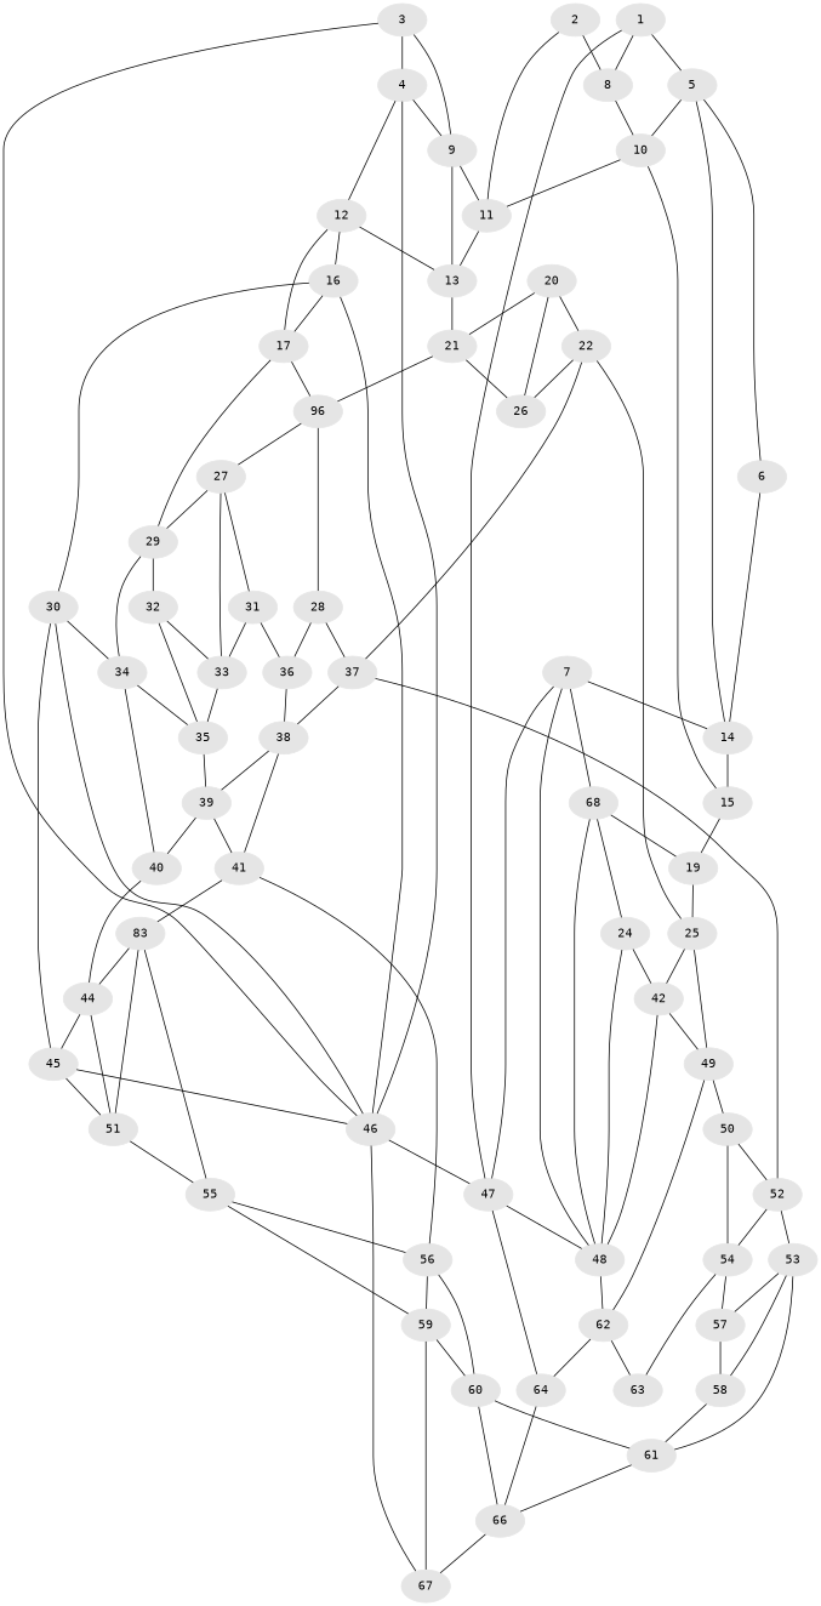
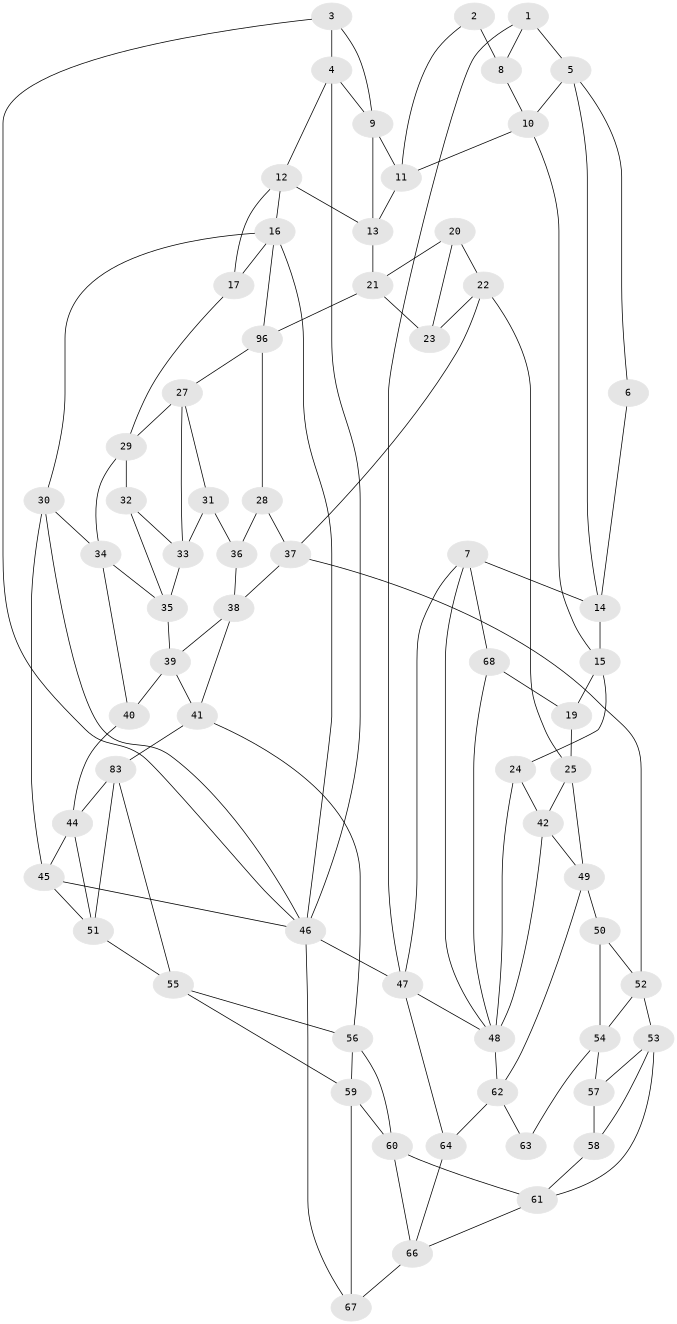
  graph {
    fontname="DejaVu Sans Mono"
    node [color=gray90 fontname="DejaVu Sans Mono" style=filled]
    edge [fontname="DejaVu Sans Mono" weight=1.0]
    1
    5
    8
    47
    6
    10
    14
    48
    64
    2
    11
    13
    3
    4
    9
    46
    12
    67
    16
    17
    15
    7
    n23 [label=68]
    19
    24
    62
    21
    30
    n29 [label=96]
    29
-   23 [label=26]
+   23
    25
    20
    22
    34
    45
    27
    28
    32
    42
    49
    37
    38
    52
    50
    31
    33
    36
    35
    40
    51
    39
    44
    41
    54
    53
    n57 [label=83]
    56
    55
    59
    60
    66
    63
    57
    58
    61
    1 -- 5
    1 -- 8
    1 -- 47
    5 -- 6
    5 -- 10
    5 -- 14
    8 -- 10
    47 -- 48
    47 -- 64
    6 -- 14
    10 -- 11
    10 -- 15
    14 -- 15
    48 -- 62
    64 -- 66
    2 -- 8 [weight=2.0]
    2 -- 11
    11 -- 13
    13 -- 21
    3 -- 4
    3 -- 9
    3 -- 46
    4 -- 9
    4 -- 46
    4 -- 12
    9 -- 11
    9 -- 13
    46 -- 47 [weight=2.0]
    46 -- 67
    12 -- 13
    12 -- 16
    12 -- 17
    16 -- 46
    16 -- 17
    16 -- 30
-   17 -- n29
+   16 -- n29
    17 -- 29
    15 -- 19
    7 -- 47
    7 -- 14
    7 -- 48
    7 -- n23
    n23 -- 48
    n23 -- 19
-   n23 -- 24
+   15 -- 24
    19 -- 25
    24 -- 48
    24 -- 42
    62 -- 64
    62 -- 63
    21 -- n29
    21 -- 23
    30 -- 46
    30 -- 34
    30 -- 45
    n29 -- 27
    n29 -- 28
    29 -- 34
    29 -- 32
    25 -- 42
    25 -- 49
    20 -- 21
    20 -- 23
    20 -- 22
    22 -- 23
    22 -- 25
    22 -- 37
    34 -- 35
    34 -- 40
    45 -- 46
    45 -- 51
    27 -- 29
    27 -- 31
    27 -- 33
    28 -- 37
    28 -- 36
    32 -- 33
    32 -- 35
    42 -- 48
    42 -- 49
    49 -- 62
    49 -- 50 [weight=2.0]
    37 -- 38
    37 -- 52
    38 -- 39
    38 -- 41
    52 -- 54
    52 -- 53
    50 -- 52
    50 -- 54
    31 -- 33
    31 -- 36
    33 -- 35
    36 -- 38
    35 -- 39
    40 -- 44
    51 -- 55
    39 -- 40
    39 -- 41
    44 -- 45
    44 -- 51
    41 -- n57
    41 -- 56
    54 -- 63
    54 -- 57
    53 -- 57
    53 -- 58
    53 -- 61
    n57 -- 51
    n57 -- 44
    n57 -- 55
    56 -- 59
    56 -- 60
    55 -- 56
    55 -- 59
    59 -- 67
    59 -- 60
    60 -- 66
    60 -- 61
    66 -- 67
    57 -- 58
    58 -- 61
    61 -- 66
  }
